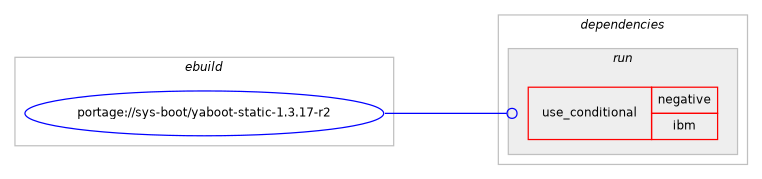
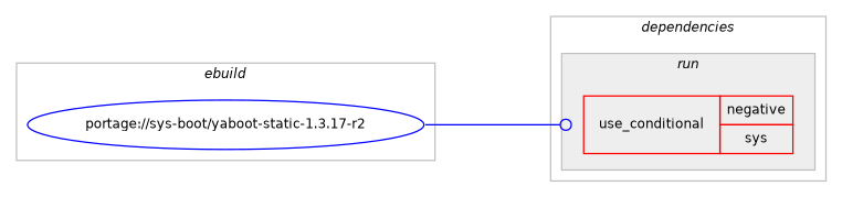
  digraph {
    compound=true
    concentrate=true
    fontname=Helvetica
    fontsize=10
    newrank=true
    rankdir=LR
    ranksep=1.5
    node [fontname=Helvetica fontsize=10]
    n1 [color=blue label="portage://sys-boot/yaboot-static-1.3.17-r2" width=4]
-   n2 [color=red label=<<TABLE BORDER="0" CELLBORDER="1" CELLSPACING="0" CELLPADDING="4"><TR><TD ROWSPAN="3" CELLPADDING="10">use_conditional</TD></TR><TR><TD>negative</TD></TR><TR><TD>ibm</TD></TR></TABLE>> shape=none]
+   n2 [color=red label=<<TABLE BORDER="0" CELLBORDER="1" CELLSPACING="0" CELLPADDING="4"><TR><TD ROWSPAN="3" CELLPADDING="10">use_conditional</TD></TR><TR><TD>negative</TD></TR><TR><TD>sys</TD></TR></TABLE>> shape=none]
    subgraph cluster_1 {
      color=gray
      label=<<i>ebuild</i>>
      rank=same
      n1
    }
    subgraph cluster_2 {
      color=gray
      label=<<i>dependencies</i>>
      subgraph cluster_3 {
        color=gray
        fillcolor="#eeeeee"
        label=<<i>compile</i>>
        style=filled
      }
      subgraph cluster_4 {
        color=gray
        fillcolor="#eeeeee"
        label=<<i>compile and run</i>>
        style=filled
      }
      subgraph cluster_5 {
        color=gray
        fillcolor="#eeeeee"
        label=<<i>run</i>>
        style=filled
        subgraph sub_6 {
          color=gray
          fillcolor="#eeeeee"
          label=<<i>run</i>>
          style=filled
          n2
        }
      }
    }
    subgraph cluster_7 {
      color=gray
      label=<<i>candidates</i>>
      rank=same
    }
    n1 -> n2 [arrowhead=odot headport=w style=solid tailport=e weight=20 color=blue]
  }
